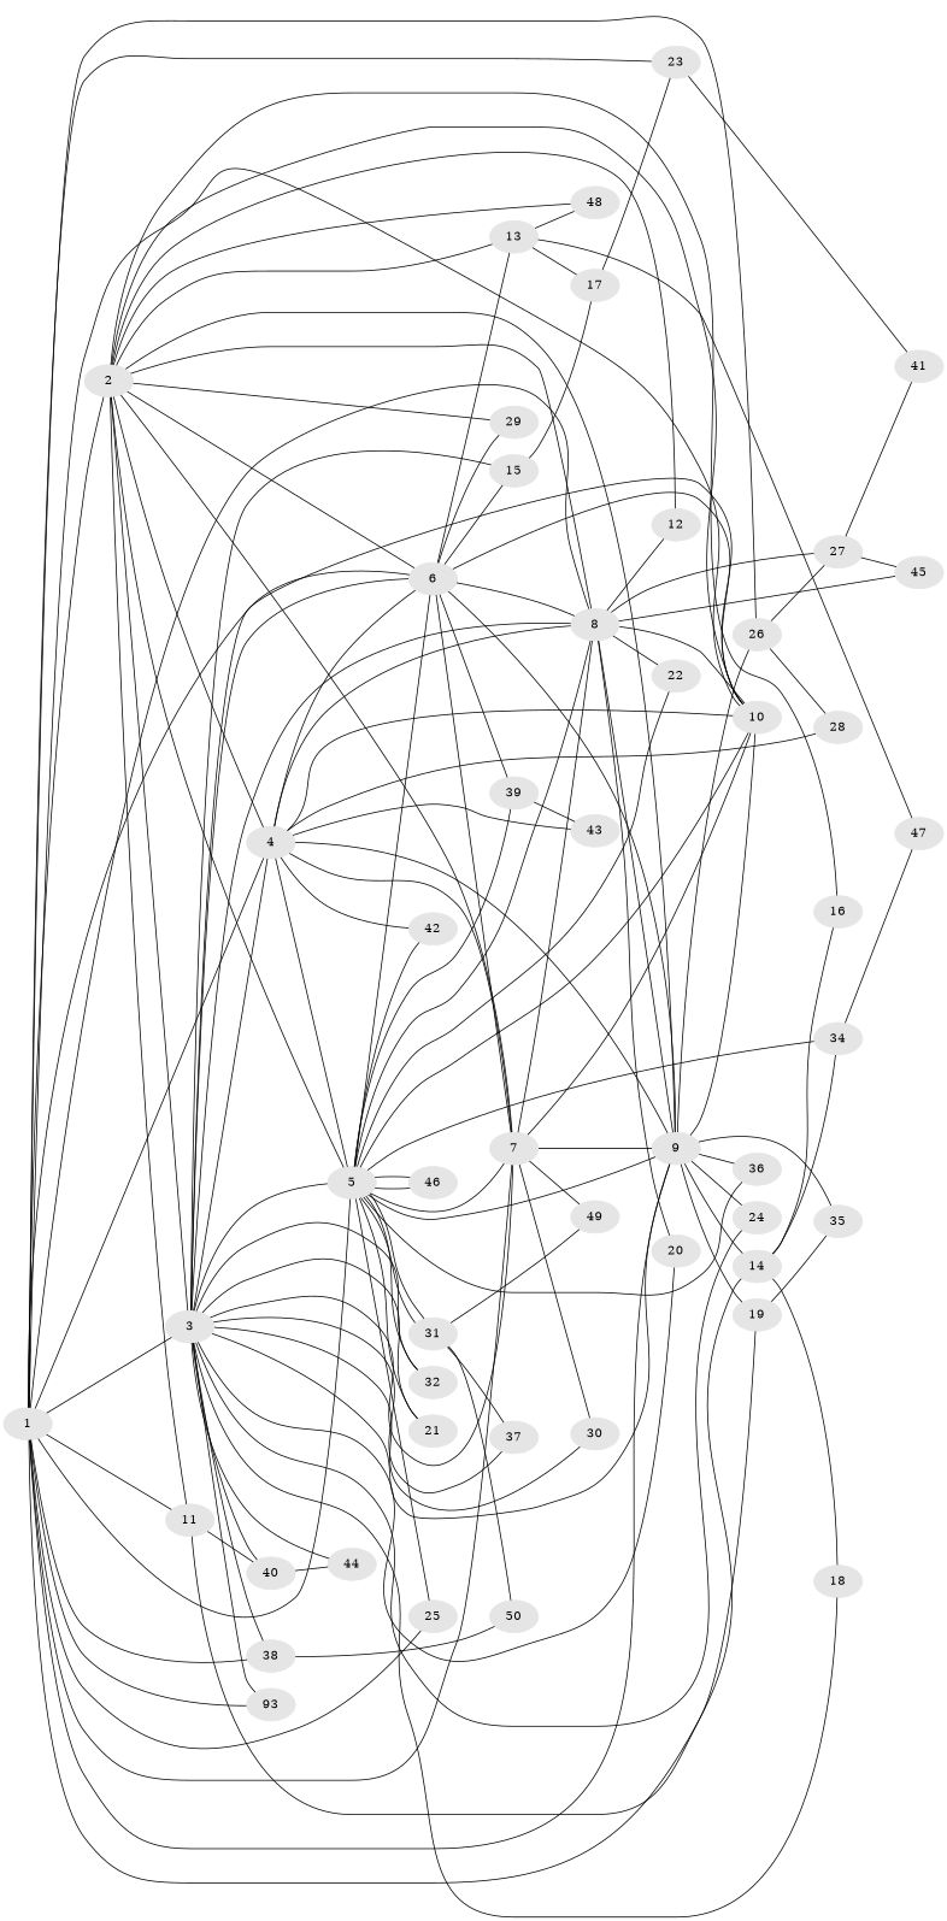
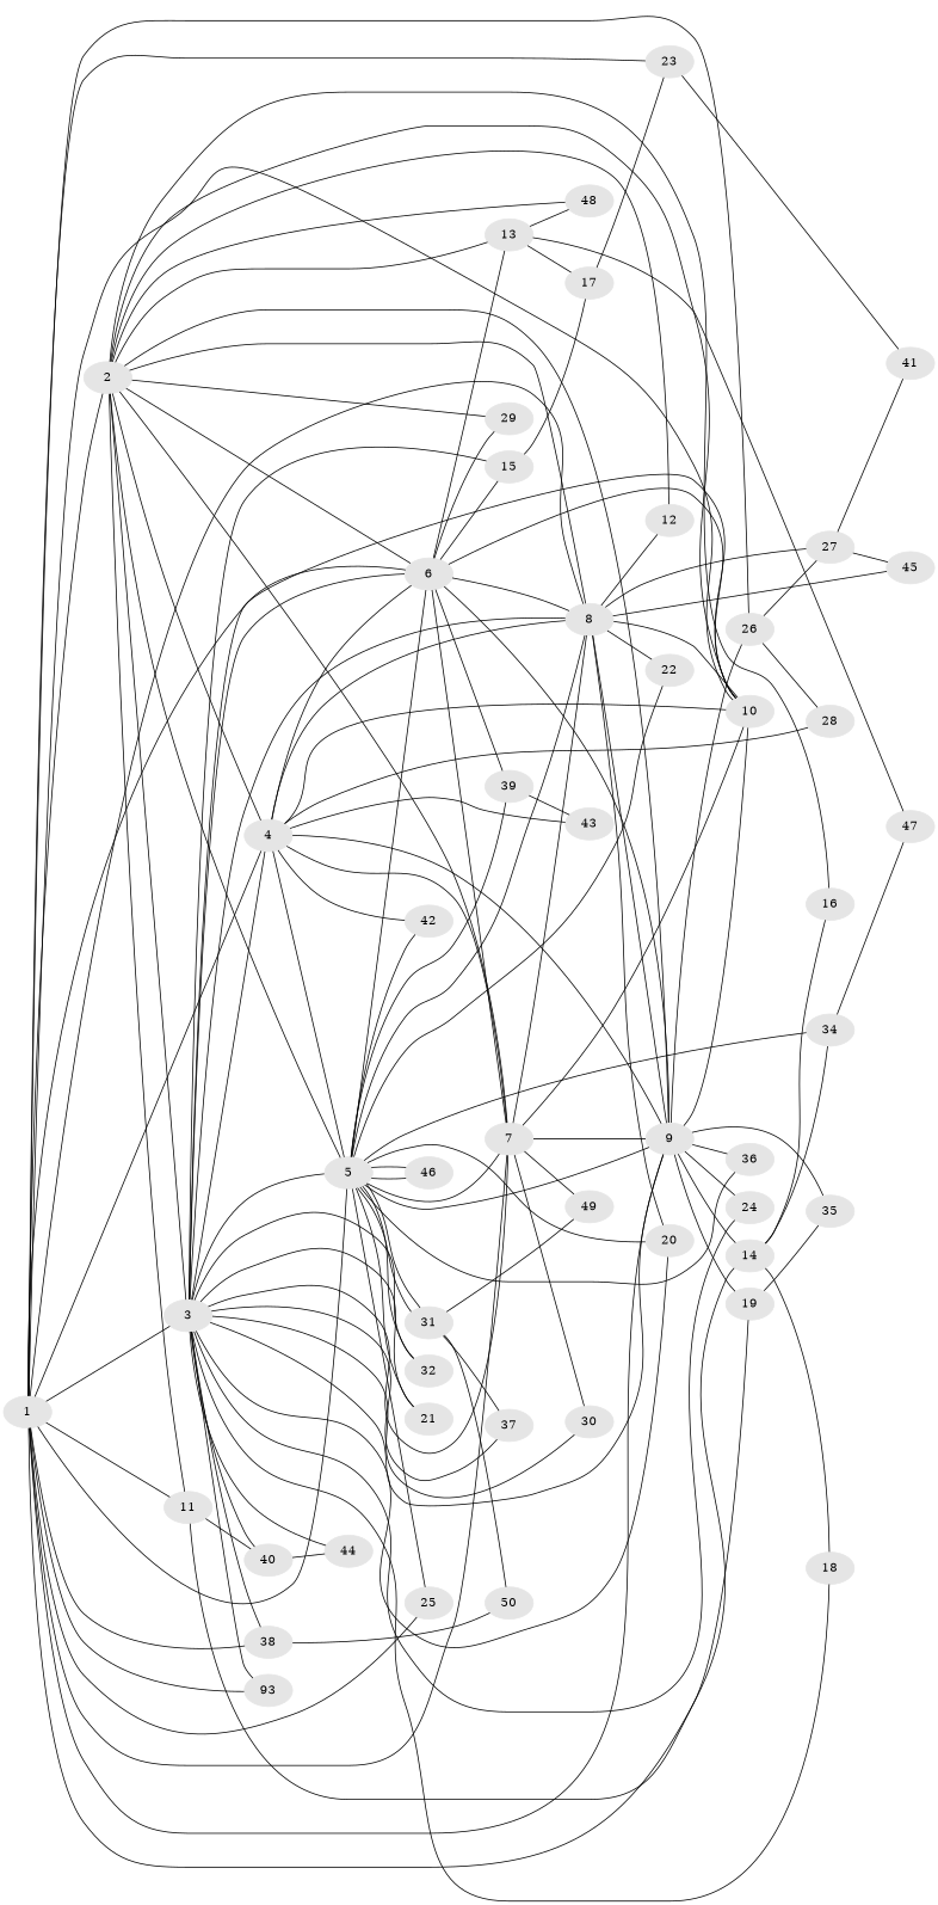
  graph {
    rankdir=LR
    node [color=gray90 style=filled]
    1
    2
    3
    4
    5
    6
    7
    8
    9
    10
    11
    14
    23
    25
    26
    n16 [label=93]
    38
    12
    13
    16
    29
    48
    15
    18
    20
    21
    24
    30
    32
    37
    44
    40
    28
    42
    43
    22
    31
    34
    36
    39
    46
    49
    27
    45
    19
    35
    41
    50
    17
    47
    1 -- 2
    1 -- 3
    1 -- 4
    1 -- 5
    1 -- 6
    1 -- 7
    1 -- 8
    1 -- 9
    1 -- 10
    1 -- 11
    1 -- 14
    1 -- 23
    1 -- 25
    1 -- 26
    1 -- n16
    1 -- 38
    2 -- 3
    2 -- 4
    2 -- 5
    2 -- 6
    2 -- 7
    2 -- 8
    2 -- 9
    2 -- 10
    2 -- 11
    2 -- 12
    2 -- 13
    2 -- 16
    2 -- 29
    2 -- 48
    3 -- 4
    3 -- 5
    3 -- 6
    3 -- 7
    3 -- 8
    3 -- 9
    3 -- 10
    3 -- n16
    3 -- 38
    3 -- 15
    3 -- 18
    3 -- 20
    3 -- 21
    3 -- 24
    3 -- 30
    3 -- 32
    3 -- 37
    3 -- 44
    3 -- 40
    4 -- 5
    4 -- 6
    4 -- 7
    4 -- 8
    4 -- 9
    4 -- 10
    4 -- 28
    4 -- 42
    4 -- 43
    5 -- 6
    5 -- 7
    5 -- 8
    5 -- 9
-   5 -- 10
+   5 -- 20
    5 -- 25
    5 -- 21
    5 -- 32
    5 -- 42
    5 -- 22
    5 -- 31
    5 -- 31
    5 -- 34
    5 -- 36
    5 -- 39
    5 -- 46
    5 -- 46
    6 -- 7
    6 -- 8
    6 -- 9
    6 -- 10
    6 -- 13
    6 -- 29
    6 -- 15
    6 -- 39
    7 -- 8
    7 -- 9
    7 -- 10
    7 -- 30
    7 -- 49
    8 -- 9
    8 -- 10
    8 -- 12
    8 -- 20
    8 -- 22
    8 -- 27
    8 -- 45
    9 -- 10
    9 -- 14
    9 -- 26
    9 -- 24
    9 -- 36
    9 -- 19
    9 -- 35
    11 -- 40
    11 -- 19
    14 -- 16
    14 -- 18
    14 -- 34
    23 -- 41
    26 -- 28
    26 -- 27
    38 -- 50
    13 -- 48
    13 -- 17
    13 -- 47
    15 -- 17
    40 -- 44
    31 -- 37
    31 -- 49
    31 -- 50
    34 -- 47
    39 -- 43
    27 -- 45
    27 -- 41
    19 -- 35
    17 -- 23
  }
